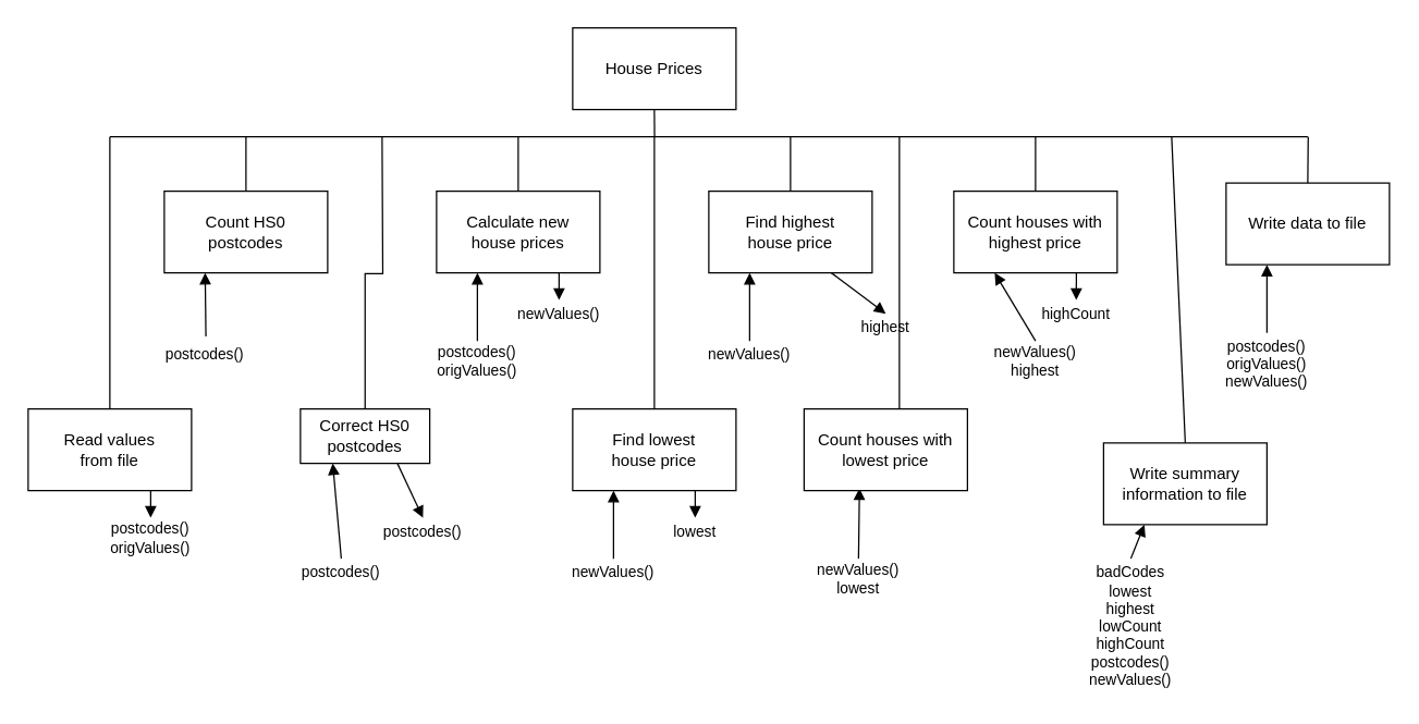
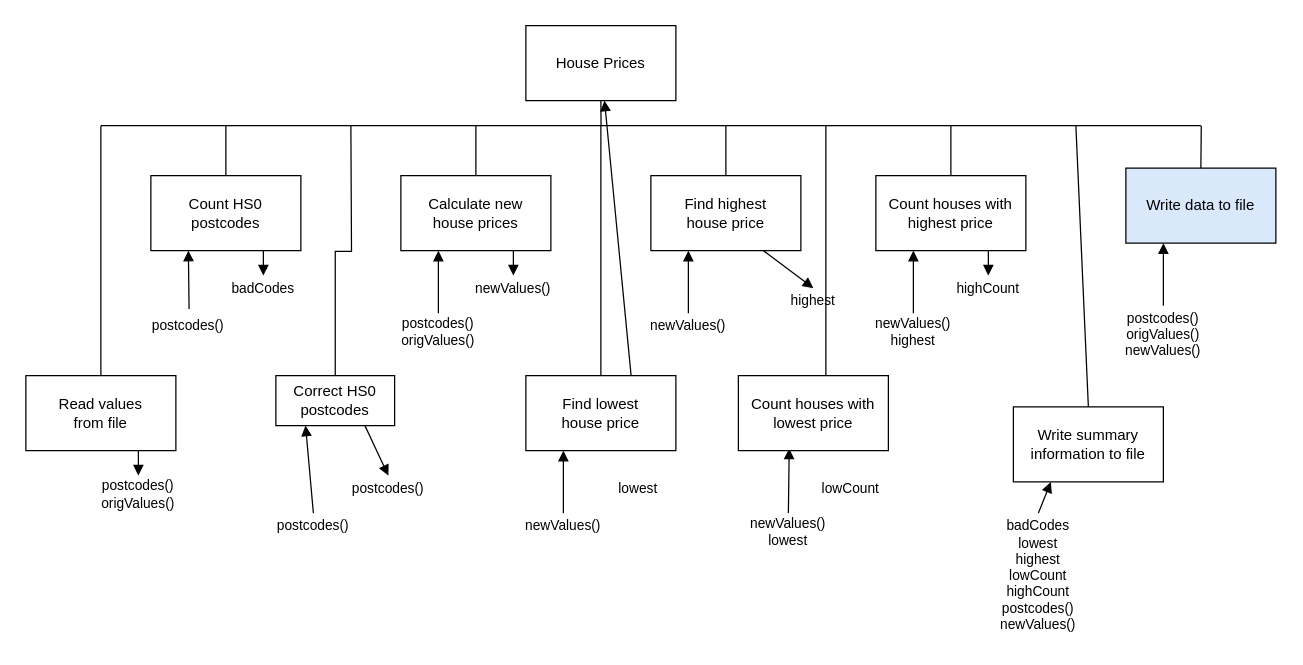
  <mxCell id="0" />
  <mxCell id="1" parent="0" />
  <mxCell id="2" style="rounded=0;orthogonalLoop=1;jettySize=auto;html=1;exitX=0.5;exitY=1;exitDx=0;exitDy=0;endArrow=none;endFill=0;" parent="1" source="3" edge="1"><mxGeometry relative="1" as="geometry"><mxPoint x="480.143" y="100" as="targetPoint" /></mxGeometry></mxCell>
  <mxCell id="3" value="House Prices" style="rounded=0;whiteSpace=wrap;html=1;spacingLeft=4;spacingRight=4;" parent="1" vertex="1"><mxGeometry x="420" y="20" width="120" height="60" as="geometry" /></mxCell>
  <mxCell id="4" style="rounded=0;orthogonalLoop=1;jettySize=auto;html=1;exitX=0.75;exitY=1;exitDx=0;exitDy=0;endArrow=block;endFill=1;entryX=0.5;entryY=0;entryDx=0;entryDy=0;" parent="1" source="6" target="23" edge="1"><mxGeometry relative="1" as="geometry"><mxPoint x="110" y="380" as="targetPoint" /></mxGeometry></mxCell>
  <mxCell id="5" style="edgeStyle=none;shape=connector;rounded=0;orthogonalLoop=1;jettySize=auto;html=1;exitX=0.5;exitY=0;exitDx=0;exitDy=0;labelBackgroundColor=default;strokeColor=default;align=center;verticalAlign=middle;fontFamily=Helvetica;fontSize=11;fontColor=default;endArrow=none;endFill=0;" parent="1" source="6" edge="1"><mxGeometry relative="1" as="geometry"><mxPoint x="80" y="100" as="targetPoint" /></mxGeometry></mxCell>
  <mxCell id="6" value="Read values&lt;br&gt;from file" style="rounded=0;whiteSpace=wrap;html=1;spacingLeft=4;spacingRight=4;" parent="1" vertex="1"><mxGeometry x="20" y="300" width="120" height="60" as="geometry" /></mxCell>
  <mxCell id="7" style="edgeStyle=none;shape=connector;rounded=0;orthogonalLoop=1;jettySize=auto;html=1;exitX=0.25;exitY=1;exitDx=0;exitDy=0;labelBackgroundColor=default;strokeColor=default;align=center;verticalAlign=middle;fontFamily=Helvetica;fontSize=11;fontColor=default;endArrow=none;endFill=0;startArrow=block;startFill=1;entryX=0.507;entryY=-0.167;entryDx=0;entryDy=0;entryPerimeter=0;" parent="1" source="10" target="24" edge="1"><mxGeometry relative="1" as="geometry"><mxPoint x="150" y="240" as="targetPoint" /></mxGeometry></mxCell>
  <mxCell id="8" style="edgeStyle=none;shape=connector;rounded=0;orthogonalLoop=1;jettySize=auto;html=1;exitX=0.5;exitY=0;exitDx=0;exitDy=0;labelBackgroundColor=default;strokeColor=default;align=center;verticalAlign=middle;fontFamily=Helvetica;fontSize=11;fontColor=default;endArrow=none;endFill=0;" parent="1" source="10" edge="1"><mxGeometry relative="1" as="geometry"><mxPoint x="180" y="100" as="targetPoint" /></mxGeometry></mxCell>
+ <mxCell id="9" style="rounded=0;orthogonalLoop=1;jettySize=auto;html=1;exitX=0.75;exitY=1;exitDx=0;exitDy=0;endArrow=block;endFill=1;entryX=0.5;entryY=0;entryDx=0;entryDy=0;" parent="1" source="10" target="40" edge="1"><mxGeometry relative="1" as="geometry"><mxPoint x="210" y="220" as="targetPoint" /></mxGeometry></mxCell>
  <mxCell id="10" value="Count HS0 postcodes" style="rounded=0;whiteSpace=wrap;html=1;spacingLeft=4;spacingRight=4;" parent="1" vertex="1"><mxGeometry x="120" y="140" width="120" height="60" as="geometry" /></mxCell>
  <mxCell id="11" style="edgeStyle=none;shape=connector;rounded=0;orthogonalLoop=1;jettySize=auto;html=1;exitX=0.25;exitY=1;exitDx=0;exitDy=0;labelBackgroundColor=default;strokeColor=default;align=center;verticalAlign=middle;fontFamily=Helvetica;fontSize=11;fontColor=default;endArrow=none;endFill=0;startArrow=block;startFill=1;entryX=0.5;entryY=0;entryDx=0;entryDy=0;" parent="1" source="14" target="25" edge="1"><mxGeometry relative="1" as="geometry"><mxPoint x="250" y="410" as="targetPoint" /></mxGeometry></mxCell>
  <mxCell id="12" style="edgeStyle=none;shape=connector;rounded=0;orthogonalLoop=1;jettySize=auto;html=1;exitX=0.75;exitY=1;exitDx=0;exitDy=0;labelBackgroundColor=default;strokeColor=default;align=center;verticalAlign=middle;fontFamily=Helvetica;fontSize=11;fontColor=default;endArrow=block;endFill=1;entryX=0.5;entryY=0;entryDx=0;entryDy=0;" parent="1" source="14" target="26" edge="1"><mxGeometry relative="1" as="geometry"><mxPoint x="310" y="380" as="targetPoint" /></mxGeometry></mxCell>
  <mxCell id="13" style="edgeStyle=orthogonalEdgeStyle;rounded=0;orthogonalLoop=1;jettySize=auto;html=1;exitX=0.5;exitY=0;exitDx=0;exitDy=0;endArrow=none;endFill=0;" parent="1" source="14" edge="1"><mxGeometry relative="1" as="geometry"><mxPoint x="280" y="100" as="targetPoint" /></mxGeometry></mxCell>
  <mxCell id="14" value="Correct HS0 postcodes" style="rounded=0;whiteSpace=wrap;html=1;spacingLeft=4;spacingRight=4;" parent="1" vertex="1"><mxGeometry x="220" y="300" width="95" height="40" as="geometry" /></mxCell>
  <mxCell id="15" style="edgeStyle=none;shape=connector;rounded=0;orthogonalLoop=1;jettySize=auto;html=1;exitX=0.25;exitY=1;exitDx=0;exitDy=0;labelBackgroundColor=default;strokeColor=default;align=center;verticalAlign=middle;fontFamily=Helvetica;fontSize=11;fontColor=default;endArrow=none;endFill=0;startArrow=block;startFill=1;entryX=0.5;entryY=0;entryDx=0;entryDy=0;" parent="1" source="18" target="27" edge="1"><mxGeometry relative="1" as="geometry"><mxPoint x="350" y="260" as="targetPoint" /></mxGeometry></mxCell>
  <mxCell id="16" style="edgeStyle=none;shape=connector;rounded=0;orthogonalLoop=1;jettySize=auto;html=1;exitX=0.75;exitY=1;exitDx=0;exitDy=0;labelBackgroundColor=default;strokeColor=default;align=center;verticalAlign=middle;fontFamily=Helvetica;fontSize=11;fontColor=default;endArrow=block;endFill=1;entryX=0.5;entryY=0;entryDx=0;entryDy=0;" parent="1" source="18" target="28" edge="1"><mxGeometry relative="1" as="geometry"><mxPoint x="410" y="220" as="targetPoint" /></mxGeometry></mxCell>
  <mxCell id="17" style="edgeStyle=none;shape=connector;rounded=0;orthogonalLoop=1;jettySize=auto;html=1;exitX=0.5;exitY=0;exitDx=0;exitDy=0;labelBackgroundColor=default;strokeColor=default;align=center;verticalAlign=middle;fontFamily=Helvetica;fontSize=11;fontColor=default;endArrow=none;endFill=0;" parent="1" source="18" edge="1"><mxGeometry relative="1" as="geometry"><mxPoint x="380" y="100" as="targetPoint" /></mxGeometry></mxCell>
  <mxCell id="18" value="Calculate new house prices" style="rounded=0;whiteSpace=wrap;html=1;spacingLeft=4;spacingRight=4;" parent="1" vertex="1"><mxGeometry x="320" y="140" width="120" height="60" as="geometry" /></mxCell>
  <mxCell id="19" style="edgeStyle=none;shape=connector;rounded=0;orthogonalLoop=1;jettySize=auto;html=1;exitX=0.25;exitY=1;exitDx=0;exitDy=0;labelBackgroundColor=default;strokeColor=default;align=center;verticalAlign=middle;fontFamily=Helvetica;fontSize=11;fontColor=default;endArrow=none;endFill=0;startArrow=block;startFill=1;entryX=0.5;entryY=0;entryDx=0;entryDy=0;" parent="1" source="22" target="41" edge="1"><mxGeometry relative="1" as="geometry"><mxPoint x="450" y="420" as="targetPoint" /></mxGeometry></mxCell>
  <mxCell id="20" style="edgeStyle=none;shape=connector;rounded=0;orthogonalLoop=1;jettySize=auto;html=1;exitX=0.5;exitY=0;exitDx=0;exitDy=0;labelBackgroundColor=default;strokeColor=default;align=center;verticalAlign=middle;fontFamily=Helvetica;fontSize=11;fontColor=default;endArrow=none;endFill=0;" parent="1" source="22" edge="1"><mxGeometry relative="1" as="geometry"><mxPoint x="480" y="100" as="targetPoint" /></mxGeometry></mxCell>
- <mxCell id="21" style="edgeStyle=none;rounded=0;orthogonalLoop=1;jettySize=auto;html=1;exitX=0.75;exitY=1;exitDx=0;exitDy=0;entryX=0.5;entryY=0;entryDx=0;entryDy=0;endArrow=block;endFill=1;" parent="1" source="22" target="42" edge="1"><mxGeometry relative="1" as="geometry" /></mxCell>
+ <mxCell id="21" style="edgeStyle=none;rounded=0;orthogonalLoop=1;jettySize=auto;html=1;exitX=0.75;exitY=1;exitDx=0;exitDy=0;endArrow=block;endFill=1;" parent="1" source="22" target="3" edge="1"><mxGeometry relative="1" as="geometry" /></mxCell>
  <mxCell id="22" value="Find lowest&lt;br&gt;house price" style="rounded=0;whiteSpace=wrap;html=1;spacingLeft=4;spacingRight=4;" parent="1" vertex="1"><mxGeometry x="420" y="300" width="120" height="60" as="geometry" /></mxCell>
  <mxCell id="23" value="postcodes()&lt;br&gt;origValues()" style="text;html=1;strokeColor=none;fillColor=none;align=center;verticalAlign=middle;whiteSpace=wrap;rounded=0;fontSize=11;fontFamily=Helvetica;fontColor=default;" parent="1" vertex="1"><mxGeometry x="70" y="380" width="80" height="30" as="geometry" /></mxCell>
  <mxCell id="24" value="postcodes()" style="text;html=1;strokeColor=none;fillColor=none;align=center;verticalAlign=middle;whiteSpace=wrap;rounded=0;fontSize=11;fontFamily=Helvetica;fontColor=default;" parent="1" vertex="1"><mxGeometry x="110" y="250" width="80" height="20" as="geometry" /></mxCell>
  <mxCell id="25" value="postcodes()" style="text;html=1;strokeColor=none;fillColor=none;align=center;verticalAlign=middle;whiteSpace=wrap;rounded=0;fontSize=11;fontFamily=Helvetica;fontColor=default;" parent="1" vertex="1"><mxGeometry x="210" y="410" width="80" height="20" as="geometry" /></mxCell>
  <mxCell id="26" value="postcodes()" style="text;html=1;strokeColor=none;fillColor=none;align=center;verticalAlign=middle;whiteSpace=wrap;rounded=0;fontSize=11;fontFamily=Helvetica;fontColor=default;" parent="1" vertex="1"><mxGeometry x="270" y="380" width="80" height="20" as="geometry" /></mxCell>
  <mxCell id="27" value="postcodes()&lt;br&gt;origValues()" style="text;html=1;strokeColor=none;fillColor=none;align=center;verticalAlign=middle;whiteSpace=wrap;rounded=0;fontSize=11;fontFamily=Helvetica;fontColor=default;" parent="1" vertex="1"><mxGeometry x="310" y="250" width="80" height="30" as="geometry" /></mxCell>
  <mxCell id="28" value="newValues()" style="text;html=1;strokeColor=none;fillColor=none;align=center;verticalAlign=middle;whiteSpace=wrap;rounded=0;fontSize=11;fontFamily=Helvetica;fontColor=default;" parent="1" vertex="1"><mxGeometry x="370" y="220" width="80" height="20" as="geometry" /></mxCell>
  <mxCell id="29" value="" style="endArrow=none;html=1;rounded=0;labelBackgroundColor=default;strokeColor=default;align=center;verticalAlign=middle;fontFamily=Helvetica;fontSize=11;fontColor=default;shape=connector;" parent="1" edge="1"><mxGeometry width="50" height="50" relative="1" as="geometry"><mxPoint x="80" y="100" as="sourcePoint" /><mxPoint x="960" y="100" as="targetPoint" /></mxGeometry></mxCell>
  <mxCell id="30" style="edgeStyle=none;shape=connector;rounded=0;orthogonalLoop=1;jettySize=auto;html=1;exitX=0.25;exitY=1;exitDx=0;exitDy=0;labelBackgroundColor=default;strokeColor=default;align=center;verticalAlign=middle;fontFamily=Helvetica;fontSize=11;fontColor=default;endArrow=none;endFill=0;startArrow=block;startFill=1;entryX=0.5;entryY=0;entryDx=0;entryDy=0;" parent="1" source="33" target="39" edge="1"><mxGeometry relative="1" as="geometry"><mxPoint x="550" y="240" as="targetPoint" /></mxGeometry></mxCell>
  <mxCell id="31" style="edgeStyle=none;shape=connector;rounded=0;orthogonalLoop=1;jettySize=auto;html=1;exitX=0.75;exitY=1;exitDx=0;exitDy=0;labelBackgroundColor=default;strokeColor=default;align=center;verticalAlign=middle;fontFamily=Helvetica;fontSize=11;fontColor=default;endArrow=block;endFill=1;entryX=0.5;entryY=0;entryDx=0;entryDy=0;" parent="1" source="33" target="37" edge="1"><mxGeometry relative="1" as="geometry"><mxPoint x="610" y="220" as="targetPoint" /></mxGeometry></mxCell>
  <mxCell id="32" style="edgeStyle=none;shape=connector;rounded=0;orthogonalLoop=1;jettySize=auto;html=1;exitX=0.5;exitY=0;exitDx=0;exitDy=0;labelBackgroundColor=default;strokeColor=default;align=center;verticalAlign=middle;fontFamily=Helvetica;fontSize=11;fontColor=default;endArrow=none;endFill=0;" parent="1" source="33" edge="1"><mxGeometry relative="1" as="geometry"><mxPoint x="580" y="100" as="targetPoint" /></mxGeometry></mxCell>
  <mxCell id="33" value="Find highest&lt;br&gt;house price" style="rounded=0;whiteSpace=wrap;html=1;spacingLeft=4;spacingRight=4;" parent="1" vertex="1"><mxGeometry x="520" y="140" width="120" height="60" as="geometry" /></mxCell>
  <mxCell id="34" style="edgeStyle=none;shape=connector;rounded=0;orthogonalLoop=1;jettySize=auto;html=1;exitX=0.339;exitY=0.972;exitDx=0;exitDy=0;labelBackgroundColor=default;strokeColor=default;align=center;verticalAlign=middle;fontFamily=Helvetica;fontSize=11;fontColor=default;endArrow=none;endFill=0;startArrow=block;startFill=1;entryX=0.5;entryY=0;entryDx=0;entryDy=0;exitPerimeter=0;" parent="1" source="36" target="38" edge="1"><mxGeometry relative="1" as="geometry"><mxPoint x="630" y="410" as="targetPoint" /><mxPoint x="630" y="360" as="sourcePoint" /></mxGeometry></mxCell>
  <mxCell id="35" style="edgeStyle=none;shape=connector;rounded=0;orthogonalLoop=1;jettySize=auto;html=1;exitX=0.5;exitY=0;exitDx=0;exitDy=0;labelBackgroundColor=default;strokeColor=default;align=center;verticalAlign=middle;fontFamily=Helvetica;fontSize=11;fontColor=default;endArrow=none;endFill=0;" parent="1" edge="1"><mxGeometry relative="1" as="geometry"><mxPoint x="660" y="100" as="targetPoint" /><mxPoint x="660" y="300" as="sourcePoint" /></mxGeometry></mxCell>
  <mxCell id="36" value="Count houses with lowest price" style="rounded=0;whiteSpace=wrap;html=1;spacingLeft=4;spacingRight=4;" parent="1" vertex="1"><mxGeometry x="590" y="300" width="120" height="60" as="geometry" /></mxCell>
  <mxCell id="37" value="highest" style="text;html=1;strokeColor=none;fillColor=none;align=center;verticalAlign=middle;whiteSpace=wrap;rounded=0;fontSize=11;fontFamily=Helvetica;fontColor=default;" parent="1" vertex="1"><mxGeometry x="620" y="230" width="60" height="20" as="geometry" /></mxCell>
  <mxCell id="38" value="newValues()&lt;br&gt;lowest" style="text;html=1;strokeColor=none;fillColor=none;align=center;verticalAlign=middle;whiteSpace=wrap;rounded=0;fontSize=11;fontFamily=Helvetica;fontColor=default;" parent="1" vertex="1"><mxGeometry x="590" y="410" width="80" height="30" as="geometry" /></mxCell>
  <mxCell id="39" value="newValues()" style="text;html=1;strokeColor=none;fillColor=none;align=center;verticalAlign=middle;whiteSpace=wrap;rounded=0;fontSize=11;fontFamily=Helvetica;fontColor=default;" parent="1" vertex="1"><mxGeometry x="510" y="250" width="80" height="20" as="geometry" /></mxCell>
+ <mxCell id="40" value="badCodes" style="text;html=1;strokeColor=none;fillColor=none;align=center;verticalAlign=middle;whiteSpace=wrap;rounded=0;fontSize=11;fontFamily=Helvetica;fontColor=default;" parent="1" vertex="1"><mxGeometry x="180" y="220" width="60" height="20" as="geometry" /></mxCell>
  <mxCell id="41" value="newValues()" style="text;html=1;strokeColor=none;fillColor=none;align=center;verticalAlign=middle;whiteSpace=wrap;rounded=0;fontSize=11;fontFamily=Helvetica;fontColor=default;" parent="1" vertex="1"><mxGeometry x="410" y="410" width="80" height="20" as="geometry" /></mxCell>
  <mxCell id="42" value="lowest" style="text;html=1;strokeColor=none;fillColor=none;align=center;verticalAlign=middle;whiteSpace=wrap;rounded=0;fontSize=11;fontFamily=Helvetica;fontColor=default;" parent="1" vertex="1"><mxGeometry x="480" y="380" width="60" height="20" as="geometry" /></mxCell>
  <mxCell id="43" style="edgeStyle=none;shape=connector;rounded=0;orthogonalLoop=1;jettySize=auto;html=1;exitX=0.25;exitY=1;exitDx=0;exitDy=0;labelBackgroundColor=default;strokeColor=default;align=center;verticalAlign=middle;fontFamily=Helvetica;fontSize=11;fontColor=default;endArrow=none;endFill=0;startArrow=block;startFill=1;entryX=0.5;entryY=0;entryDx=0;entryDy=0;" parent="1" source="46" target="51" edge="1"><mxGeometry relative="1" as="geometry"><mxPoint x="730" y="240" as="targetPoint" /></mxGeometry></mxCell>
  <mxCell id="44" style="edgeStyle=none;shape=connector;rounded=0;orthogonalLoop=1;jettySize=auto;html=1;exitX=0.5;exitY=0;exitDx=0;exitDy=0;labelBackgroundColor=default;strokeColor=default;align=center;verticalAlign=middle;fontFamily=Helvetica;fontSize=11;fontColor=default;endArrow=none;endFill=0;" parent="1" source="46" edge="1"><mxGeometry relative="1" as="geometry"><mxPoint x="760" y="100" as="targetPoint" /></mxGeometry></mxCell>
  <mxCell id="45" style="edgeStyle=none;rounded=0;orthogonalLoop=1;jettySize=auto;html=1;exitX=0.75;exitY=1;exitDx=0;exitDy=0;endArrow=block;endFill=1;" parent="1" source="46" edge="1"><mxGeometry relative="1" as="geometry"><mxPoint x="789.944" y="220" as="targetPoint" /></mxGeometry></mxCell>
  <mxCell id="46" value="Count houses with highest price" style="rounded=0;whiteSpace=wrap;html=1;spacingLeft=4;spacingRight=4;" parent="1" vertex="1"><mxGeometry x="700" y="140" width="120" height="60" as="geometry" /></mxCell>
  <mxCell id="47" style="edgeStyle=none;shape=connector;rounded=0;orthogonalLoop=1;jettySize=auto;html=1;exitX=0.25;exitY=1;exitDx=0;exitDy=0;labelBackgroundColor=default;strokeColor=default;align=center;verticalAlign=middle;fontFamily=Helvetica;fontSize=11;fontColor=default;endArrow=none;endFill=0;startArrow=block;startFill=1;entryX=0.5;entryY=0;entryDx=0;entryDy=0;" parent="1" source="49" target="50" edge="1"><mxGeometry relative="1" as="geometry"><mxPoint x="830" y="410" as="targetPoint" /></mxGeometry></mxCell>
  <mxCell id="48" style="edgeStyle=none;shape=connector;rounded=0;orthogonalLoop=1;jettySize=auto;html=1;exitX=0.5;exitY=0;exitDx=0;exitDy=0;labelBackgroundColor=default;strokeColor=default;align=center;verticalAlign=middle;fontFamily=Helvetica;fontSize=11;fontColor=default;endArrow=none;endFill=0;" parent="1" source="49" edge="1"><mxGeometry relative="1" as="geometry"><mxPoint x="860" y="100" as="targetPoint" /></mxGeometry></mxCell>
  <mxCell id="49" value="Write summary&lt;br&gt;information to file" style="rounded=0;whiteSpace=wrap;html=1;spacingLeft=4;spacingRight=4;" parent="1" vertex="1"><mxGeometry x="810" y="325" width="120" height="60" as="geometry" /></mxCell>
  <mxCell id="50" value="badCodes&lt;br&gt;lowest&lt;br&gt;highest&lt;br&gt;lowCount&lt;br&gt;highCount&lt;br&gt;postcodes()&lt;br&gt;newValues()" style="text;html=1;strokeColor=none;fillColor=none;align=center;verticalAlign=middle;whiteSpace=wrap;rounded=0;fontSize=11;fontFamily=Helvetica;fontColor=default;" parent="1" vertex="1"><mxGeometry x="790" y="410" width="80" height="100" as="geometry" /></mxCell>
- <mxCell id="51" value="newValues()&lt;br&gt;highest" style="text;html=1;strokeColor=none;fillColor=none;align=center;verticalAlign=middle;whiteSpace=wrap;rounded=0;fontSize=11;fontFamily=Helvetica;fontColor=default;" parent="1" vertex="1"><mxGeometry x="720" y="250" width="80" height="30" as="geometry" /></mxCell>
+ <mxCell id="51" value="newValues()&lt;br&gt;highest" style="text;html=1;strokeColor=none;fillColor=none;align=center;verticalAlign=middle;whiteSpace=wrap;rounded=0;fontSize=11;fontFamily=Helvetica;fontColor=default;" parent="1" vertex="1"><mxGeometry x="690" y="250" width="80" height="30" as="geometry" /></mxCell>
+ <mxCell id="52" value="lowCount" style="text;html=1;strokeColor=none;fillColor=none;align=center;verticalAlign=middle;whiteSpace=wrap;rounded=0;fontSize=11;fontFamily=Helvetica;fontColor=default;" parent="1" vertex="1"><mxGeometry x="650" y="380" width="60" height="20" as="geometry" /></mxCell>
  <mxCell id="53" value="highCount" style="text;html=1;strokeColor=none;fillColor=none;align=center;verticalAlign=middle;whiteSpace=wrap;rounded=0;fontSize=11;fontFamily=Helvetica;fontColor=default;" parent="1" vertex="1"><mxGeometry x="760" y="220" width="60" height="20" as="geometry" /></mxCell>
  <mxCell id="54" style="edgeStyle=none;shape=connector;rounded=0;orthogonalLoop=1;jettySize=auto;html=1;exitX=0.25;exitY=1;exitDx=0;exitDy=0;labelBackgroundColor=default;strokeColor=default;align=center;verticalAlign=middle;fontFamily=Helvetica;fontSize=11;fontColor=default;endArrow=none;endFill=0;startArrow=block;startFill=1;entryX=0.5;entryY=0;entryDx=0;entryDy=0;" parent="1" source="56" target="57" edge="1"><mxGeometry relative="1" as="geometry"><mxPoint x="930" y="244" as="targetPoint" /></mxGeometry></mxCell>
  <mxCell id="55" style="edgeStyle=none;rounded=0;orthogonalLoop=1;jettySize=auto;html=1;exitX=0.5;exitY=0;exitDx=0;exitDy=0;endArrow=none;endFill=0;" parent="1" source="56" edge="1"><mxGeometry relative="1" as="geometry"><mxPoint x="960.308" y="100" as="targetPoint" /></mxGeometry></mxCell>
- <mxCell id="56" value="Write data to file" style="rounded=0;whiteSpace=wrap;html=1;spacingLeft=4;spacingRight=4;" parent="1" vertex="1"><mxGeometry x="900" y="134" width="120" height="60" as="geometry" /></mxCell>
+ <mxCell id="56" value="Write data to file" style="rounded=0;whiteSpace=wrap;html=1;spacingLeft=4;spacingRight=4;fillColor=#dae8fc;" parent="1" vertex="1"><mxGeometry x="900" y="134" width="120" height="60" as="geometry" /></mxCell>
  <mxCell id="57" value="postcodes()&lt;br&gt;origValues()&lt;br&gt;newValues()" style="text;html=1;strokeColor=none;fillColor=none;align=center;verticalAlign=middle;whiteSpace=wrap;rounded=0;fontSize=11;fontFamily=Helvetica;fontColor=default;" parent="1" vertex="1"><mxGeometry x="890" y="244" width="80" height="46" as="geometry" /></mxCell>
